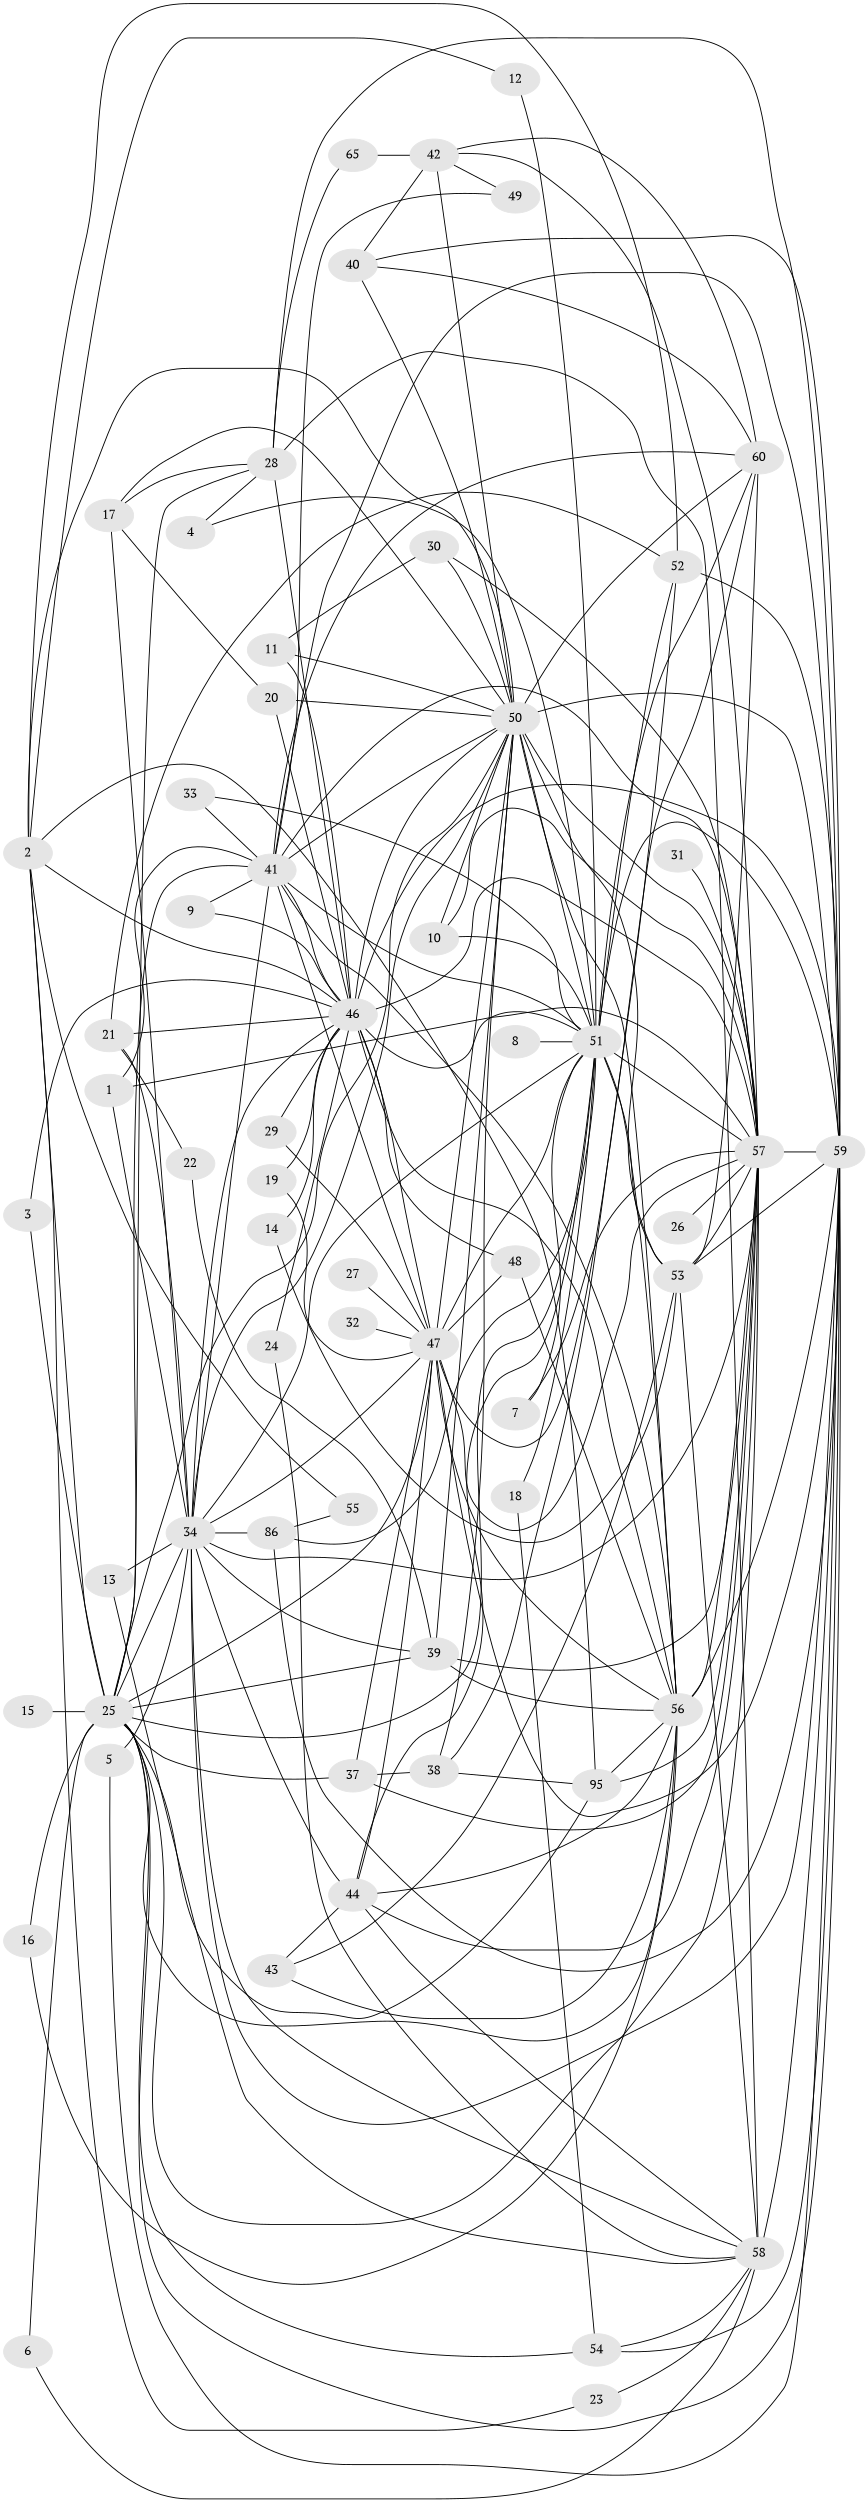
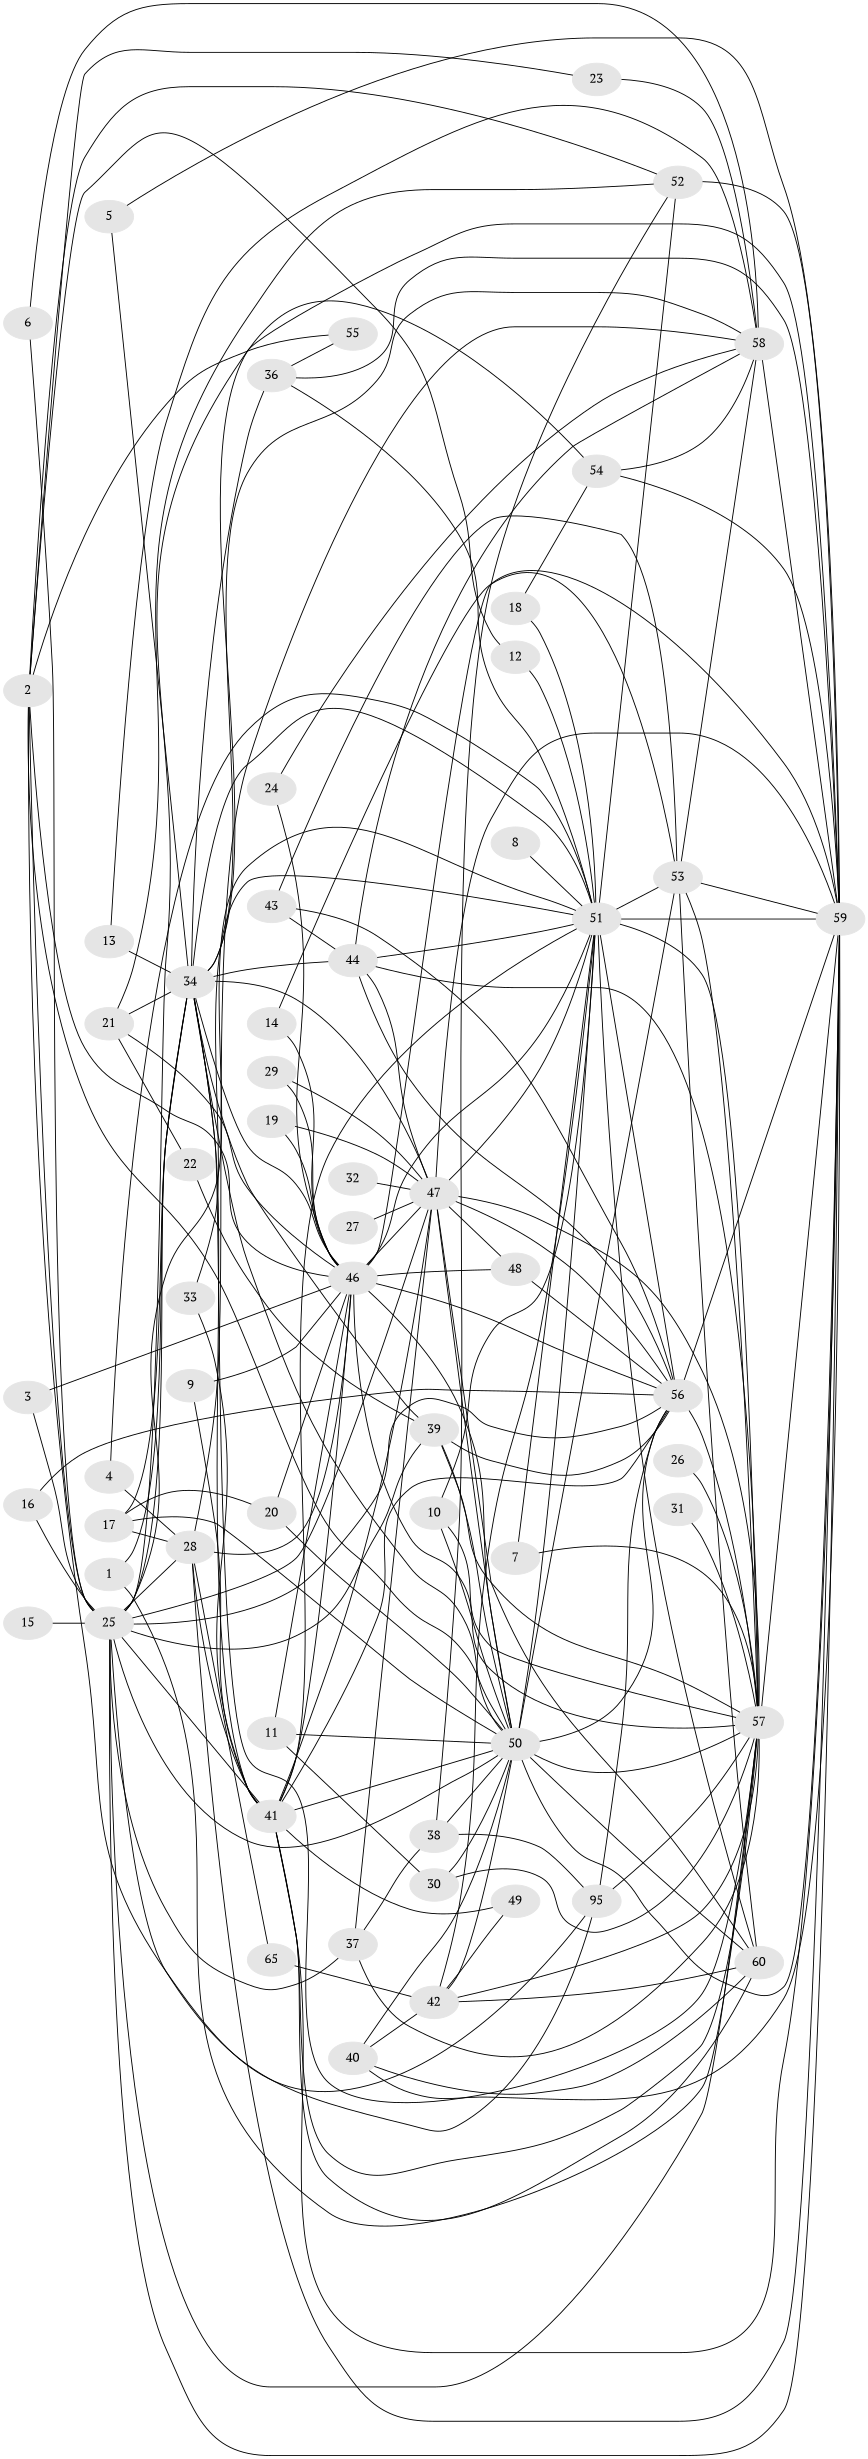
  graph {
    fontname="PT Serif"
    rankdir=LR
    node [color=gray90 fontname="PT Serif" style=filled]
    edge [fontname="PT Serif" weight=1.0]
    1
    34
    57
    46
    50
    51
    59
    58
    47
    41
    39
-   36 [label=86]
+   36
    44
    2
    12
    23
    25
    n18 [label=95]
    52
    55
    28
    56
    54
    37
    48
    53
    60
    3
    4
    n30 [label=65]
    5
    6
    7
    8
    9
    49
    10
    11
    30
    13
    14
    15
    16
    17
    20
    18
    19
    21
    22
    24
    38
    26
    27
    42
    29
    31
    32
    33
    40
    43
    1 -- 34
    1 -- 57
    34 -- 57
    34 -- 46
    34 -- 50
    34 -- 51 [weight=2.0]
    34 -- 59
    34 -- 58
    34 -- 47
    34 -- 41
    34 -- 39
    34 -- 36
    34 -- 44
    57 -- 59
    46 -- 57 [weight=2.0]
    46 -- 50 [weight=2.0]
    46 -- 51
    46 -- 59
    46 -- 47
    46 -- 56 [weight=2.0]
    46 -- 48
    50 -- 57 [weight=2.0]
    50 -- 51
    50 -- 59 [weight=2.0]
    50 -- 56
    50 -- 53 [weight=2.0]
    50 -- 60
    51 -- 57
    51 -- 59 [weight=2.0]
    51 -- 52
    51 -- 56
    51 -- 53
    51 -- 60
    58 -- 59
    47 -- 57
    47 -- 50
    47 -- 51 [weight=2.0]
    47 -- 59
    47 -- 56
    47 -- 48
    47 -- 60
    41 -- 57
    41 -- 46
    41 -- 50
    41 -- 51
    41 -- 59
    41 -- 47
    41 -- 56
    41 -- 60
    41 -- 49
    39 -- 57
    39 -- 50
    39 -- 56 [weight=2.0]
    36 -- 51
    36 -- 59
    36 -- 55
    44 -- 57
    44 -- 51 [weight=2.0]
    44 -- 58
    44 -- 47
    44 -- 56
    2 -- 46
    2 -- 50
    2 -- 12
    2 -- 23
    2 -- 25
    2 -- n18
    2 -- 52
    2 -- 55
    12 -- 51 [weight=2.0]
    23 -- 58
    25 -- 34
    25 -- 57
    25 -- 50
    25 -- 51 [weight=2.0]
    25 -- 59
    25 -- 47
    25 -- 41 [weight=2.0]
    25 -- 39
    25 -- n18
    25 -- 28
    25 -- 56
    25 -- 54
    25 -- 37
    n18 -- 57 [weight=2.0]
    n18 -- 56
    52 -- 59
    28 -- 46
    28 -- 59
    28 -- 58
-   1 -- 41
+   28 -- 41
    28 -- n30
    56 -- 57
    56 -- 59
    54 -- 59
    54 -- 58
    37 -- 57
    37 -- 47
    37 -- 38
    48 -- 56
    53 -- 57
    53 -- 59
    53 -- 58
    53 -- 60
    3 -- 46
    3 -- 25
    4 -- 51
    4 -- 28
    n30 -- 42
    5 -- 34 [weight=2.0]
    5 -- 59
    6 -- 58
    6 -- 25
    7 -- 57
    7 -- 51
    8 -- 51
    9 -- 46
    9 -- 41
    10 -- 57
    10 -- 50
    10 -- 51
    11 -- 46
    11 -- 50
    11 -- 30
    30 -- 57
    30 -- 50
    13 -- 34
    13 -- 58
    14 -- 46
    14 -- 53
    15 -- 25
    16 -- 25
    16 -- 56
    17 -- 34
    17 -- 50
    17 -- 28
    17 -- 20
    20 -- 46
    20 -- 50
    18 -- 51
    18 -- 54
    19 -- 46
    19 -- 47
    21 -- 34
    21 -- 46
    21 -- 52
    21 -- 22
    22 -- 39
    24 -- 46
    24 -- 58
    38 -- 50
    38 -- n18
    38 -- 52
    26 -- 57
    27 -- 47
    42 -- 57
    42 -- 50
+   42 -- 51
    42 -- 60
    42 -- 49
    29 -- 46
    29 -- 47
    31 -- 57
    32 -- 47
    33 -- 51
    33 -- 41
    40 -- 50
    40 -- 59
    40 -- 60
    40 -- 42
    43 -- 44
    43 -- 56
    43 -- 53
  }
